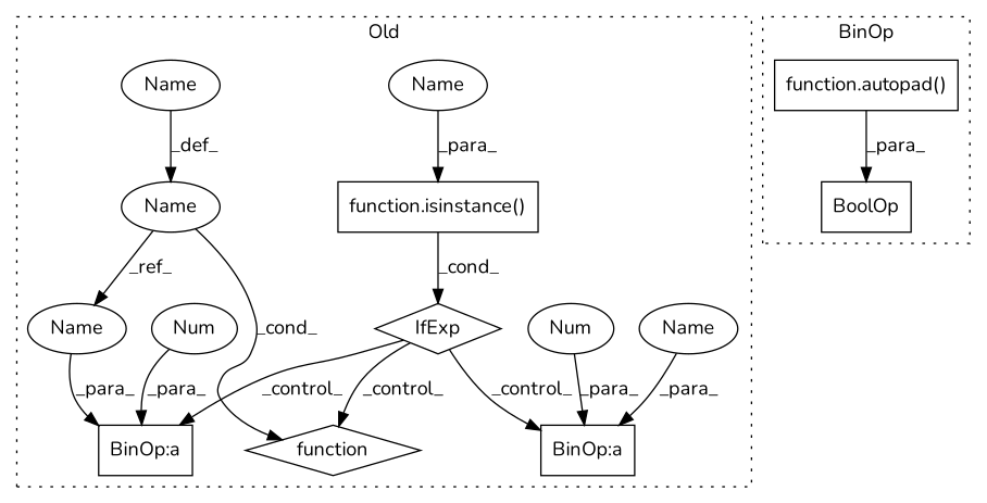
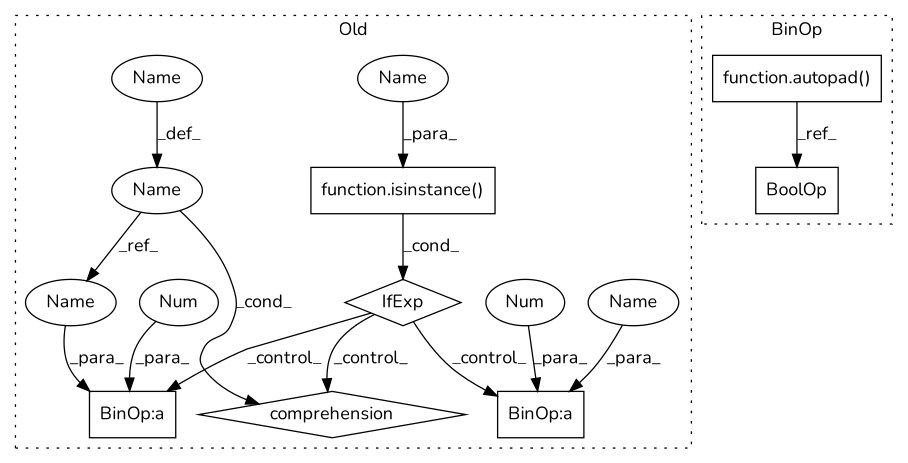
  digraph {
    fontname=Nunito
    node [a=87 fontname=Nunito l=1 shape=ellipse]
    edge [fontname=Nunito]
    n1 [a=51 l="4,6" label=IfExp s="416,438" shape=diamond]
    n2 [a=82 l=4 label="BinOp:a" s=446 shape=box]
    n3 [a=82 l=4 label="BinOp:a" s=411 shape=box]
    n4 [label=Name s=456]
-   n5 [a=45 l=3 label=function s=452 shape=diamond]
+   n5 [a=45 l=3 label=comprehension s=452 shape=diamond]
    n6 [a=75 l="11,1" label="function.isinstance()" s="420,437" shape=box]
    n7 [a=76 label=Num s=415]
    n8 [a=76 label=Num s=450]
    n9 [label=Name s=445]
    n10 [label=Name s=431]
    n11 [label=Name s=410]
    n12 [label=Name s=461]
    n13 [a=72 l=15 label=BoolOp s=573 shape=box]
    n14 [a=75 l="8,1" label="function.autopad()" s="578,587" shape=box]
    subgraph cluster_1 {
      label=Old
      style=dotted
      n1
      n2
      n3
      n4
      n5
      n6
      n7
      n8
      n9
      n10
      n11
      n12
    }
    subgraph cluster_2 {
      label=BinOp
      style=dotted
      n13
      n14
    }
    n1 -> n2 [label=_control_]
    n1 -> n3 [label=_control_]
    n1 -> n5 [label=_control_]
    n4 -> n5 [label=_cond_]
    n4 -> n9 [label=_ref_]
    n6 -> n1 [label=_cond_]
    n7 -> n3 [label=_para_]
    n8 -> n2 [label=_para_]
    n9 -> n2 [label=_para_]
    n10 -> n6 [label=_para_]
    n11 -> n3 [label=_para_]
    n12 -> n4 [label=_def_]
-   n14 -> n13 [label=_para_]
+   n14 -> n13 [label=_ref_]
  }
